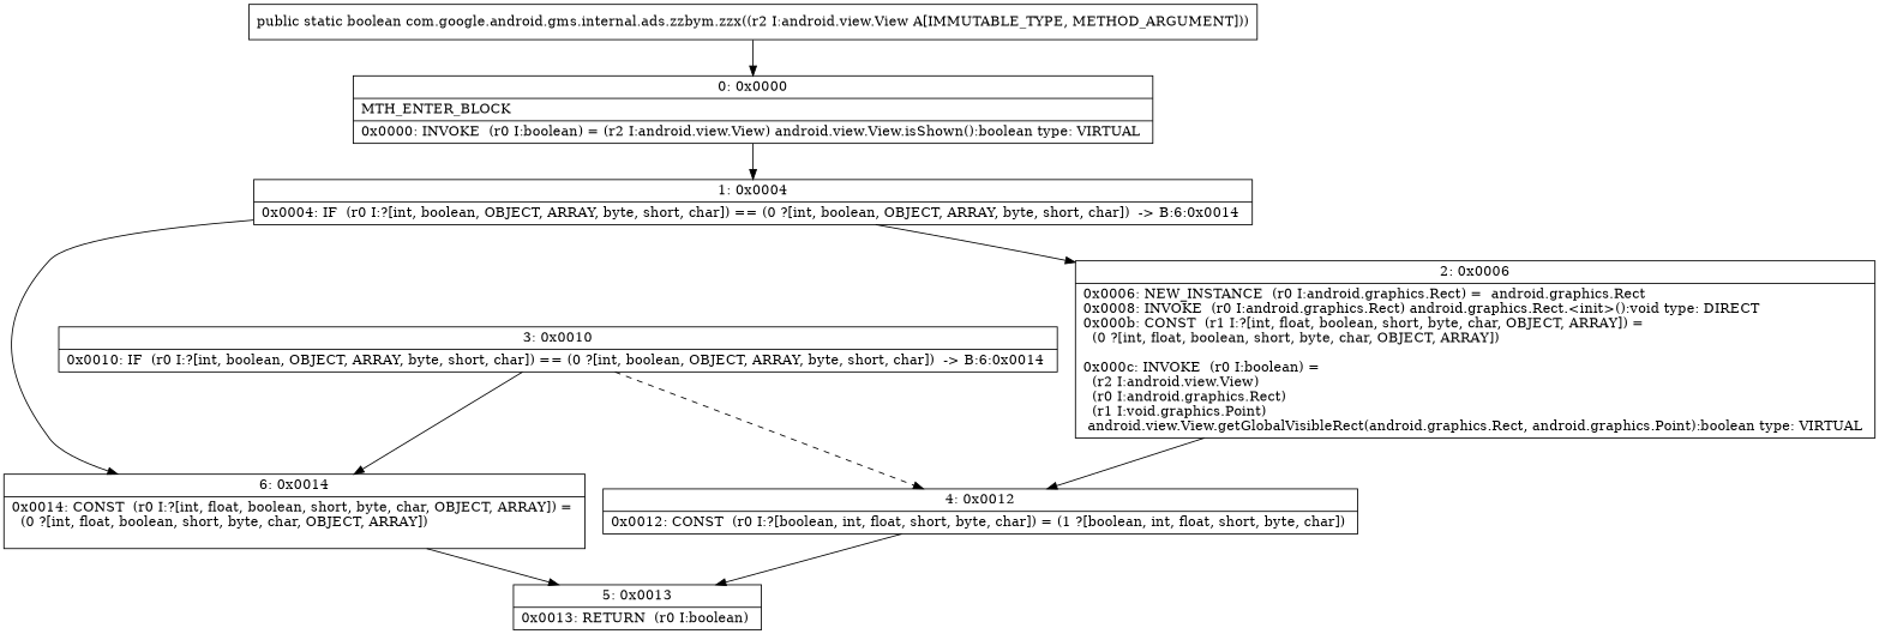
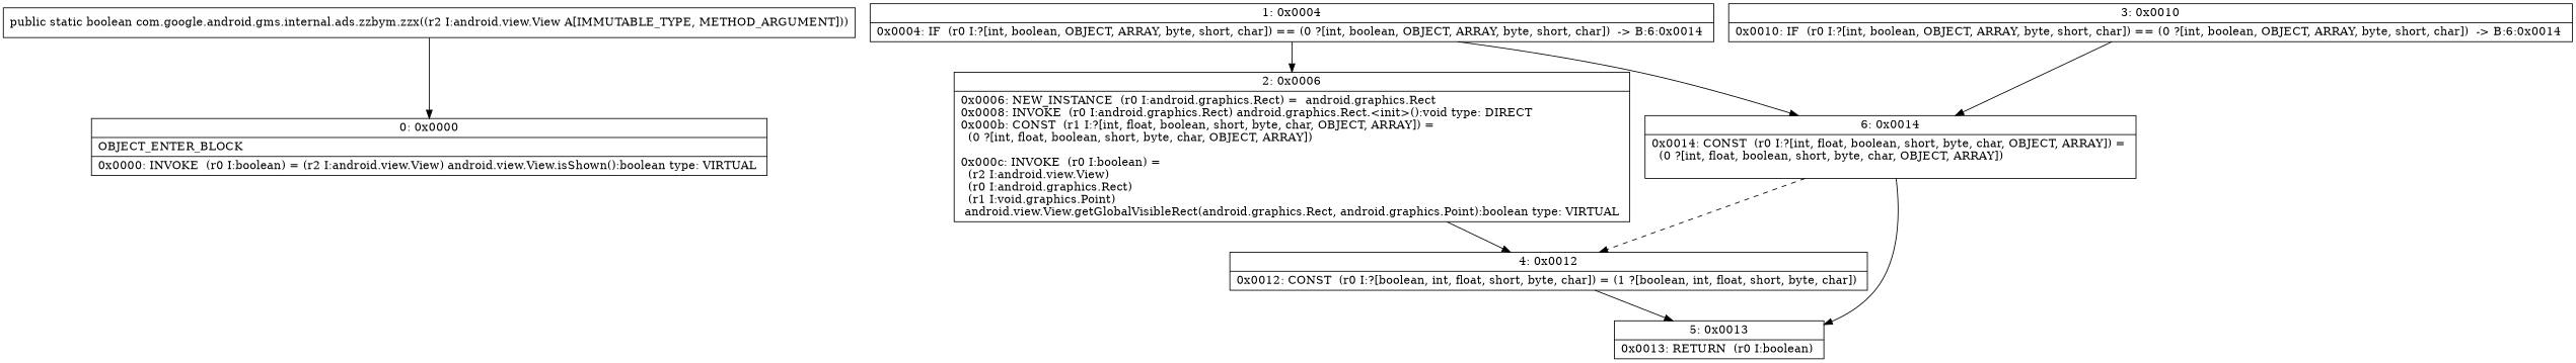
  digraph {
    node [shape=record]
-   n1 [label="{0\:\ 0x0000|MTH_ENTER_BLOCK\l|0x0000: INVOKE  (r0 I:boolean) = (r2 I:android.view.View) android.view.View.isShown():boolean type: VIRTUAL \l}"]
+   n1 [label="{0\:\ 0x0000|OBJECT_ENTER_BLOCK\l|0x0000: INVOKE  (r0 I:boolean) = (r2 I:android.view.View) android.view.View.isShown():boolean type: VIRTUAL \l}"]
    n2 [label="{1\:\ 0x0004|0x0004: IF  (r0 I:?[int, boolean, OBJECT, ARRAY, byte, short, char]) == (0 ?[int, boolean, OBJECT, ARRAY, byte, short, char])  \-\> B:6:0x0014 \l}"]
    n3 [label="{2\:\ 0x0006|0x0006: NEW_INSTANCE  (r0 I:android.graphics.Rect) =  android.graphics.Rect \l0x0008: INVOKE  (r0 I:android.graphics.Rect) android.graphics.Rect.\<init\>():void type: DIRECT \l0x000b: CONST  (r1 I:?[int, float, boolean, short, byte, char, OBJECT, ARRAY]) = \l  (0 ?[int, float, boolean, short, byte, char, OBJECT, ARRAY])\l \l0x000c: INVOKE  (r0 I:boolean) = \l  (r2 I:android.view.View)\l  (r0 I:android.graphics.Rect)\l  (r1 I:void.graphics.Point)\l android.view.View.getGlobalVisibleRect(android.graphics.Rect, android.graphics.Point):boolean type: VIRTUAL \l}"]
    n4 [label="{6\:\ 0x0014|0x0014: CONST  (r0 I:?[int, float, boolean, short, byte, char, OBJECT, ARRAY]) = \l  (0 ?[int, float, boolean, short, byte, char, OBJECT, ARRAY])\l \l}"]
    n5 [label="{4\:\ 0x0012|0x0012: CONST  (r0 I:?[boolean, int, float, short, byte, char]) = (1 ?[boolean, int, float, short, byte, char]) \l}"]
    n6 [label="{5\:\ 0x0013|0x0013: RETURN  (r0 I:boolean) \l}"]
    n7 [label="{3\:\ 0x0010|0x0010: IF  (r0 I:?[int, boolean, OBJECT, ARRAY, byte, short, char]) == (0 ?[int, boolean, OBJECT, ARRAY, byte, short, char])  \-\> B:6:0x0014 \l}"]
    n8 [label="{public static boolean com.google.android.gms.internal.ads.zzbym.zzx((r2 I:android.view.View A[IMMUTABLE_TYPE, METHOD_ARGUMENT])) }"]
-   n1 -> n2
    n2 -> n3 [style=solid]
    n2 -> n4
    n3 -> n5
    n4 -> n6
    n5 -> n6
    n7 -> n4
-   n7 -> n5 [style=dashed]
+   n4 -> n5 [style=dashed]
    n8 -> n1
  }
